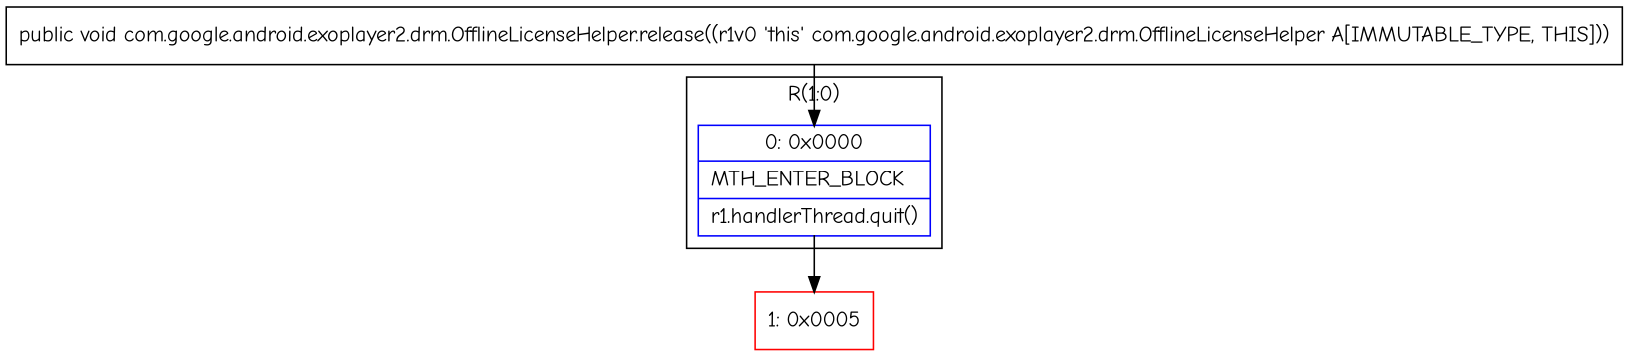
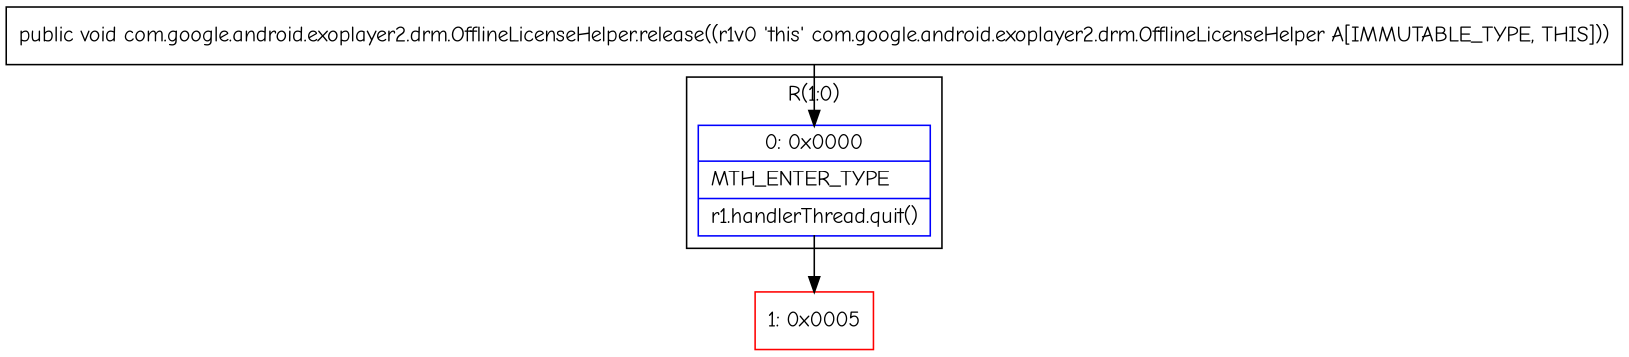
  digraph {
    fontname="Comic Neue"
    node [shape=record fontname="Comic Neue"]
    edge [fontname="Comic Neue"]
-   n1 [color=blue label="{0\:\ 0x0000|MTH_ENTER_BLOCK\l|r1.handlerThread.quit()\l}"]
+   n1 [color=blue label="{0\:\ 0x0000|MTH_ENTER_TYPE\l|r1.handlerThread.quit()\l}"]
    n2 [color=red label="{1\:\ 0x0005}"]
    n3 [label="{public void com.google.android.exoplayer2.drm.OfflineLicenseHelper.release((r1v0 'this' com.google.android.exoplayer2.drm.OfflineLicenseHelper A[IMMUTABLE_TYPE, THIS])) }"]
    subgraph cluster_1 {
      label="R(1:0)"
      n1
    }
    n1 -> n2
    n3 -> n1
  }
